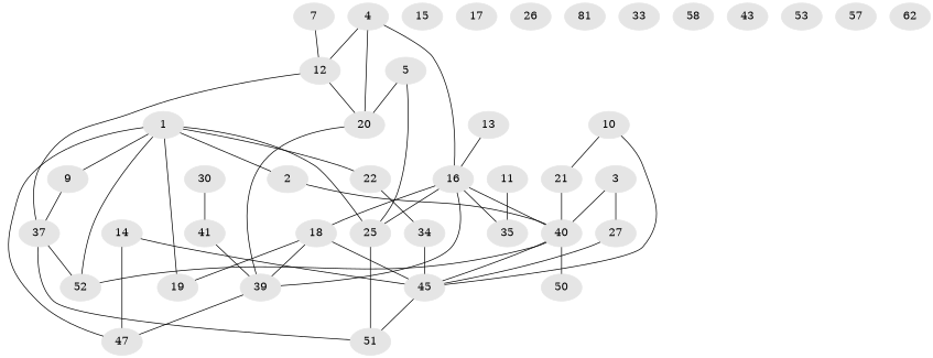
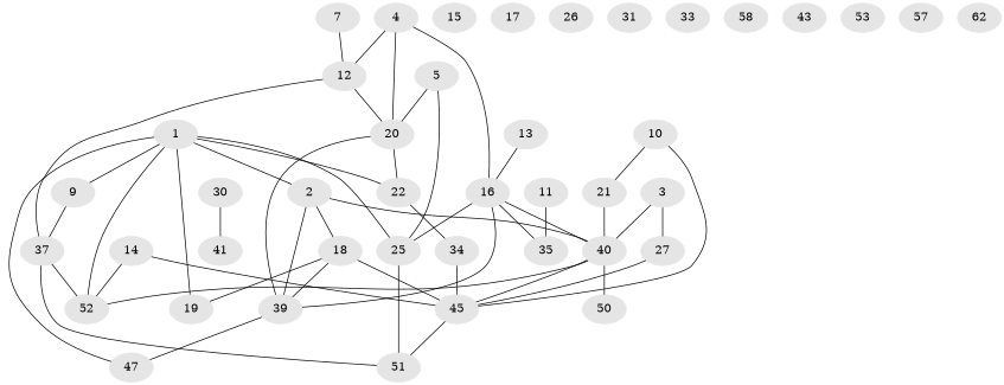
  graph {
    node [color=gray90 style=filled]
    1 [super="+6"]
    2 [super="+44"]
    9 [super="+23"]
    19 [super="+48"]
    22 [super="+46"]
    25 [super="+28"]
    47
    52 [super="+60"]
    39 [super="+49"]
    40 [super="+61"]
    37
    34
    51 [super="+54"]
    45 [super="+59"]
    50
    27 [super="+58"]
    3
    12 [super="+36"]
    20 [super="+29"]
    4
    16 [super="+24"]
    35
    18
    5 [super="+55"]
    7 [super="+8"]
    10 [super="+32"]
    21
    11 [super="+42"]
    13
    14
    15
    17 [super="+56"]
    26
    30
    41
-   31 [label=81]
+   31
    33
    n38 [label=58]
    43
    53
    57
    62
    1 -- 2
    1 -- 9
    1 -- 19
    1 -- 22
    1 -- 25
    1 -- 47
    1 -- 52
-   41 -- 39
+   2 -- 39
    2 -- 40
    9 -- 37
    22 -- 34
    25 -- 51
    39 -- 47
    40 -- 52
    40 -- 45
    40 -- 50
    37 -- 52
    37 -- 51
    34 -- 45
    45 -- 51
    27 -- 45
    3 -- 40
    3 -- 27
    12 -- 37
    12 -- 20
+   20 -- 22
    20 -- 39
    4 -- 12
    4 -- 20
    4 -- 16
    16 -- 25
    16 -- 39
    16 -- 40
    16 -- 35
-   16 -- 18
+   2 -- 18
    18 -- 19
    18 -- 39
    18 -- 45
    5 -- 25
    5 -- 20
    7 -- 12
    10 -- 45
    10 -- 21
    21 -- 40
    11 -- 35
    13 -- 16
-   14 -- 47
+   14 -- 52
    14 -- 45
    30 -- 41
  }
